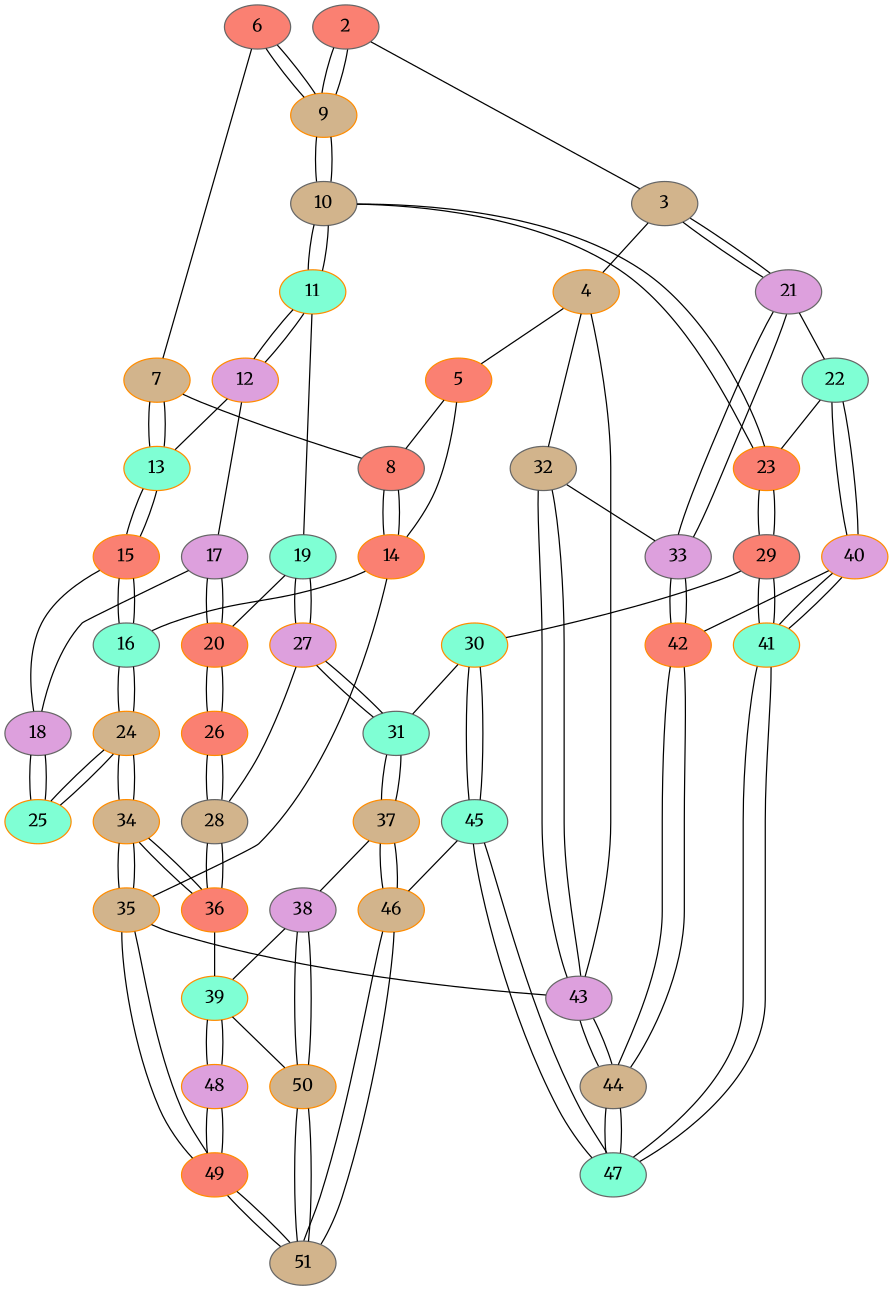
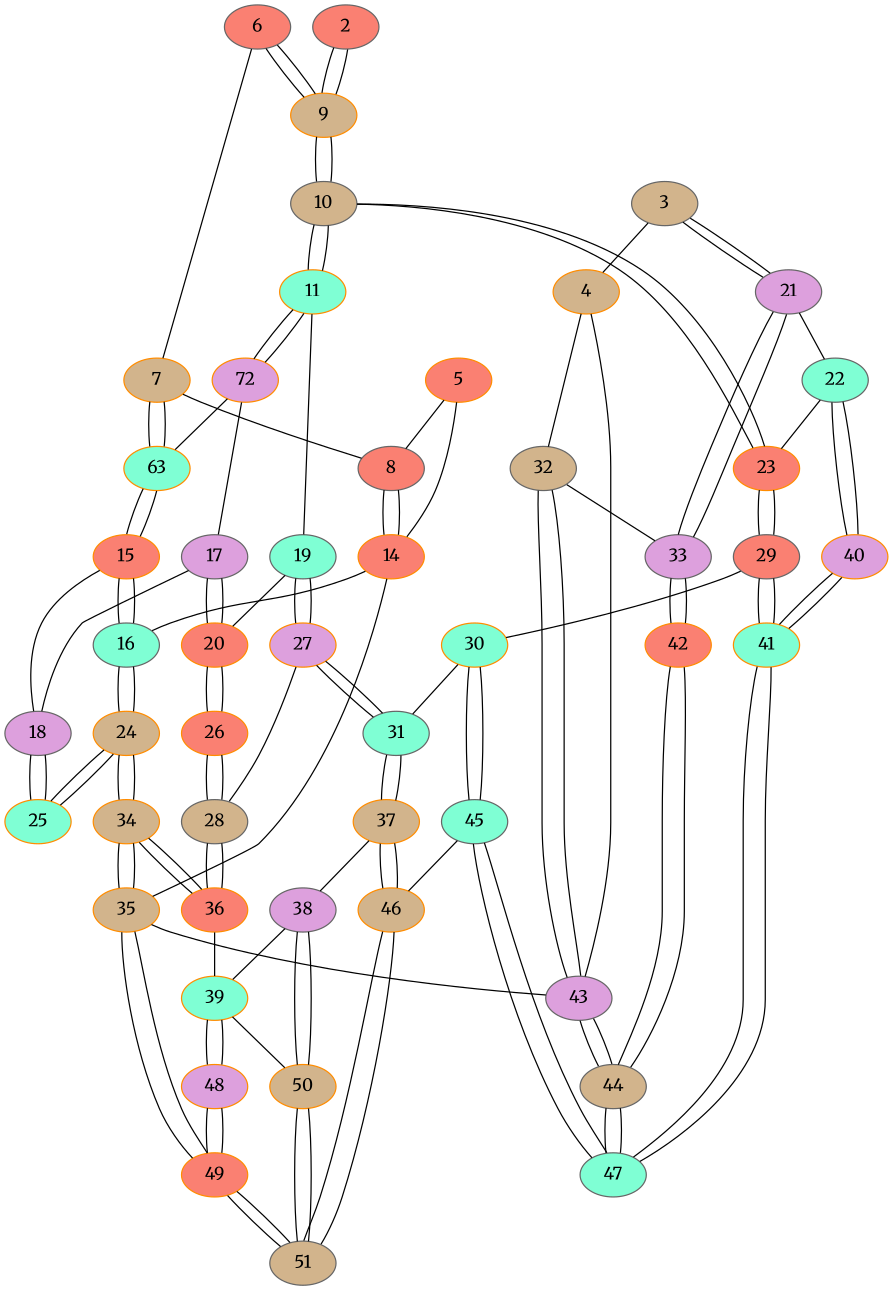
  graph {
    fontname=Merriweather
    node [color=darkorange fillcolor=tan fontname=Merriweather style=filled]
    edge [fontname=Merriweather]
    2 [color=gray40 fillcolor=salmon]
    3 [color=gray40]
    9
    6 [color=gray40 fillcolor=salmon]
    7
    4
    21 [color=gray40 fillcolor=plum]
    10 [color=gray40]
    5 [fillcolor=salmon]
    32 [color=gray40]
    43 [color=gray40 fillcolor=plum]
    22 [color=gray40 fillcolor=aquamarine]
    33 [color=gray40 fillcolor=plum]
    8 [color=gray40 fillcolor=salmon]
    14 [fillcolor=salmon]
    44 [color=gray40]
    16 [color=gray40 fillcolor=aquamarine]
    35
-   13 [fillcolor=aquamarine]
+   13 [fillcolor=aquamarine label=63]
    15 [fillcolor=salmon]
    11 [fillcolor=aquamarine]
    23 [fillcolor=salmon]
-   12 [fillcolor=plum]
+   12 [fillcolor=plum label=72]
    19 [color=gray40 fillcolor=aquamarine]
    29 [color=gray40 fillcolor=salmon]
    17 [color=gray40 fillcolor=plum]
    20 [fillcolor=salmon]
    27 [fillcolor=plum]
    18 [color=gray40 fillcolor=plum]
    24
    49 [fillcolor=salmon]
    25 [fillcolor=aquamarine]
    34
    26 [fillcolor=salmon]
    28 [color=gray40]
    31 [color=gray40 fillcolor=aquamarine]
    40 [fillcolor=plum]
    42 [fillcolor=salmon]
    41 [fillcolor=aquamarine]
    30 [fillcolor=aquamarine]
    36 [fillcolor=salmon]
    37
    39 [fillcolor=aquamarine]
    45 [color=gray40 fillcolor=aquamarine]
    47 [color=gray40 fillcolor=aquamarine]
    46
    38 [color=gray40 fillcolor=plum]
    51 [color=gray40]
    50
    48 [fillcolor=plum]
-   2 -- 3
    2 -- 9
    2 -- 9
    3 -- 4
    3 -- 21
    3 -- 21
    9 -- 10
    9 -- 10
    6 -- 9
    6 -- 9
    6 -- 7
    7 -- 8
    7 -- 13
    7 -- 13
-   4 -- 5
    4 -- 32
    4 -- 43
    21 -- 22
    21 -- 33
    21 -- 33
    10 -- 11
    10 -- 11
    10 -- 23
    10 -- 23
    5 -- 8
    5 -- 14
    32 -- 43
    32 -- 43
    32 -- 33
    43 -- 44
    43 -- 44
    22 -- 23
    22 -- 40
    22 -- 40
    33 -- 42
    33 -- 42
    8 -- 14
    8 -- 14
    14 -- 16
    14 -- 35
    44 -- 47
    44 -- 47
    16 -- 24
    16 -- 24
    35 -- 43
    35 -- 49
    35 -- 49
    13 -- 15
    13 -- 15
    15 -- 16
    15 -- 16
    15 -- 18
    11 -- 12
    11 -- 12
    11 -- 19
    23 -- 29
    23 -- 29
    12 -- 13
    12 -- 17
    19 -- 20
    19 -- 27
    19 -- 27
    29 -- 41
    29 -- 41
    29 -- 30
    17 -- 20
    17 -- 20
    17 -- 18
    20 -- 26
    20 -- 26
    27 -- 28
    27 -- 31
    27 -- 31
    18 -- 25
    18 -- 25
    24 -- 25
    24 -- 25
    24 -- 34
    24 -- 34
    49 -- 51
    49 -- 51
    34 -- 35
    34 -- 35
    34 -- 36
    34 -- 36
    26 -- 28
    26 -- 28
    28 -- 36
    28 -- 36
    31 -- 37
    31 -- 37
-   40 -- 42
    40 -- 41
    40 -- 41
    42 -- 44
    42 -- 44
    41 -- 47
    41 -- 47
    30 -- 31
    30 -- 45
    30 -- 45
    36 -- 39
    37 -- 46
    37 -- 46
    37 -- 38
    39 -- 50
    39 -- 48
    39 -- 48
    45 -- 47
    45 -- 47
    45 -- 46
    46 -- 51
    46 -- 51
    38 -- 39
    38 -- 50
    38 -- 50
    50 -- 51
    50 -- 51
    48 -- 49
    48 -- 49
  }
